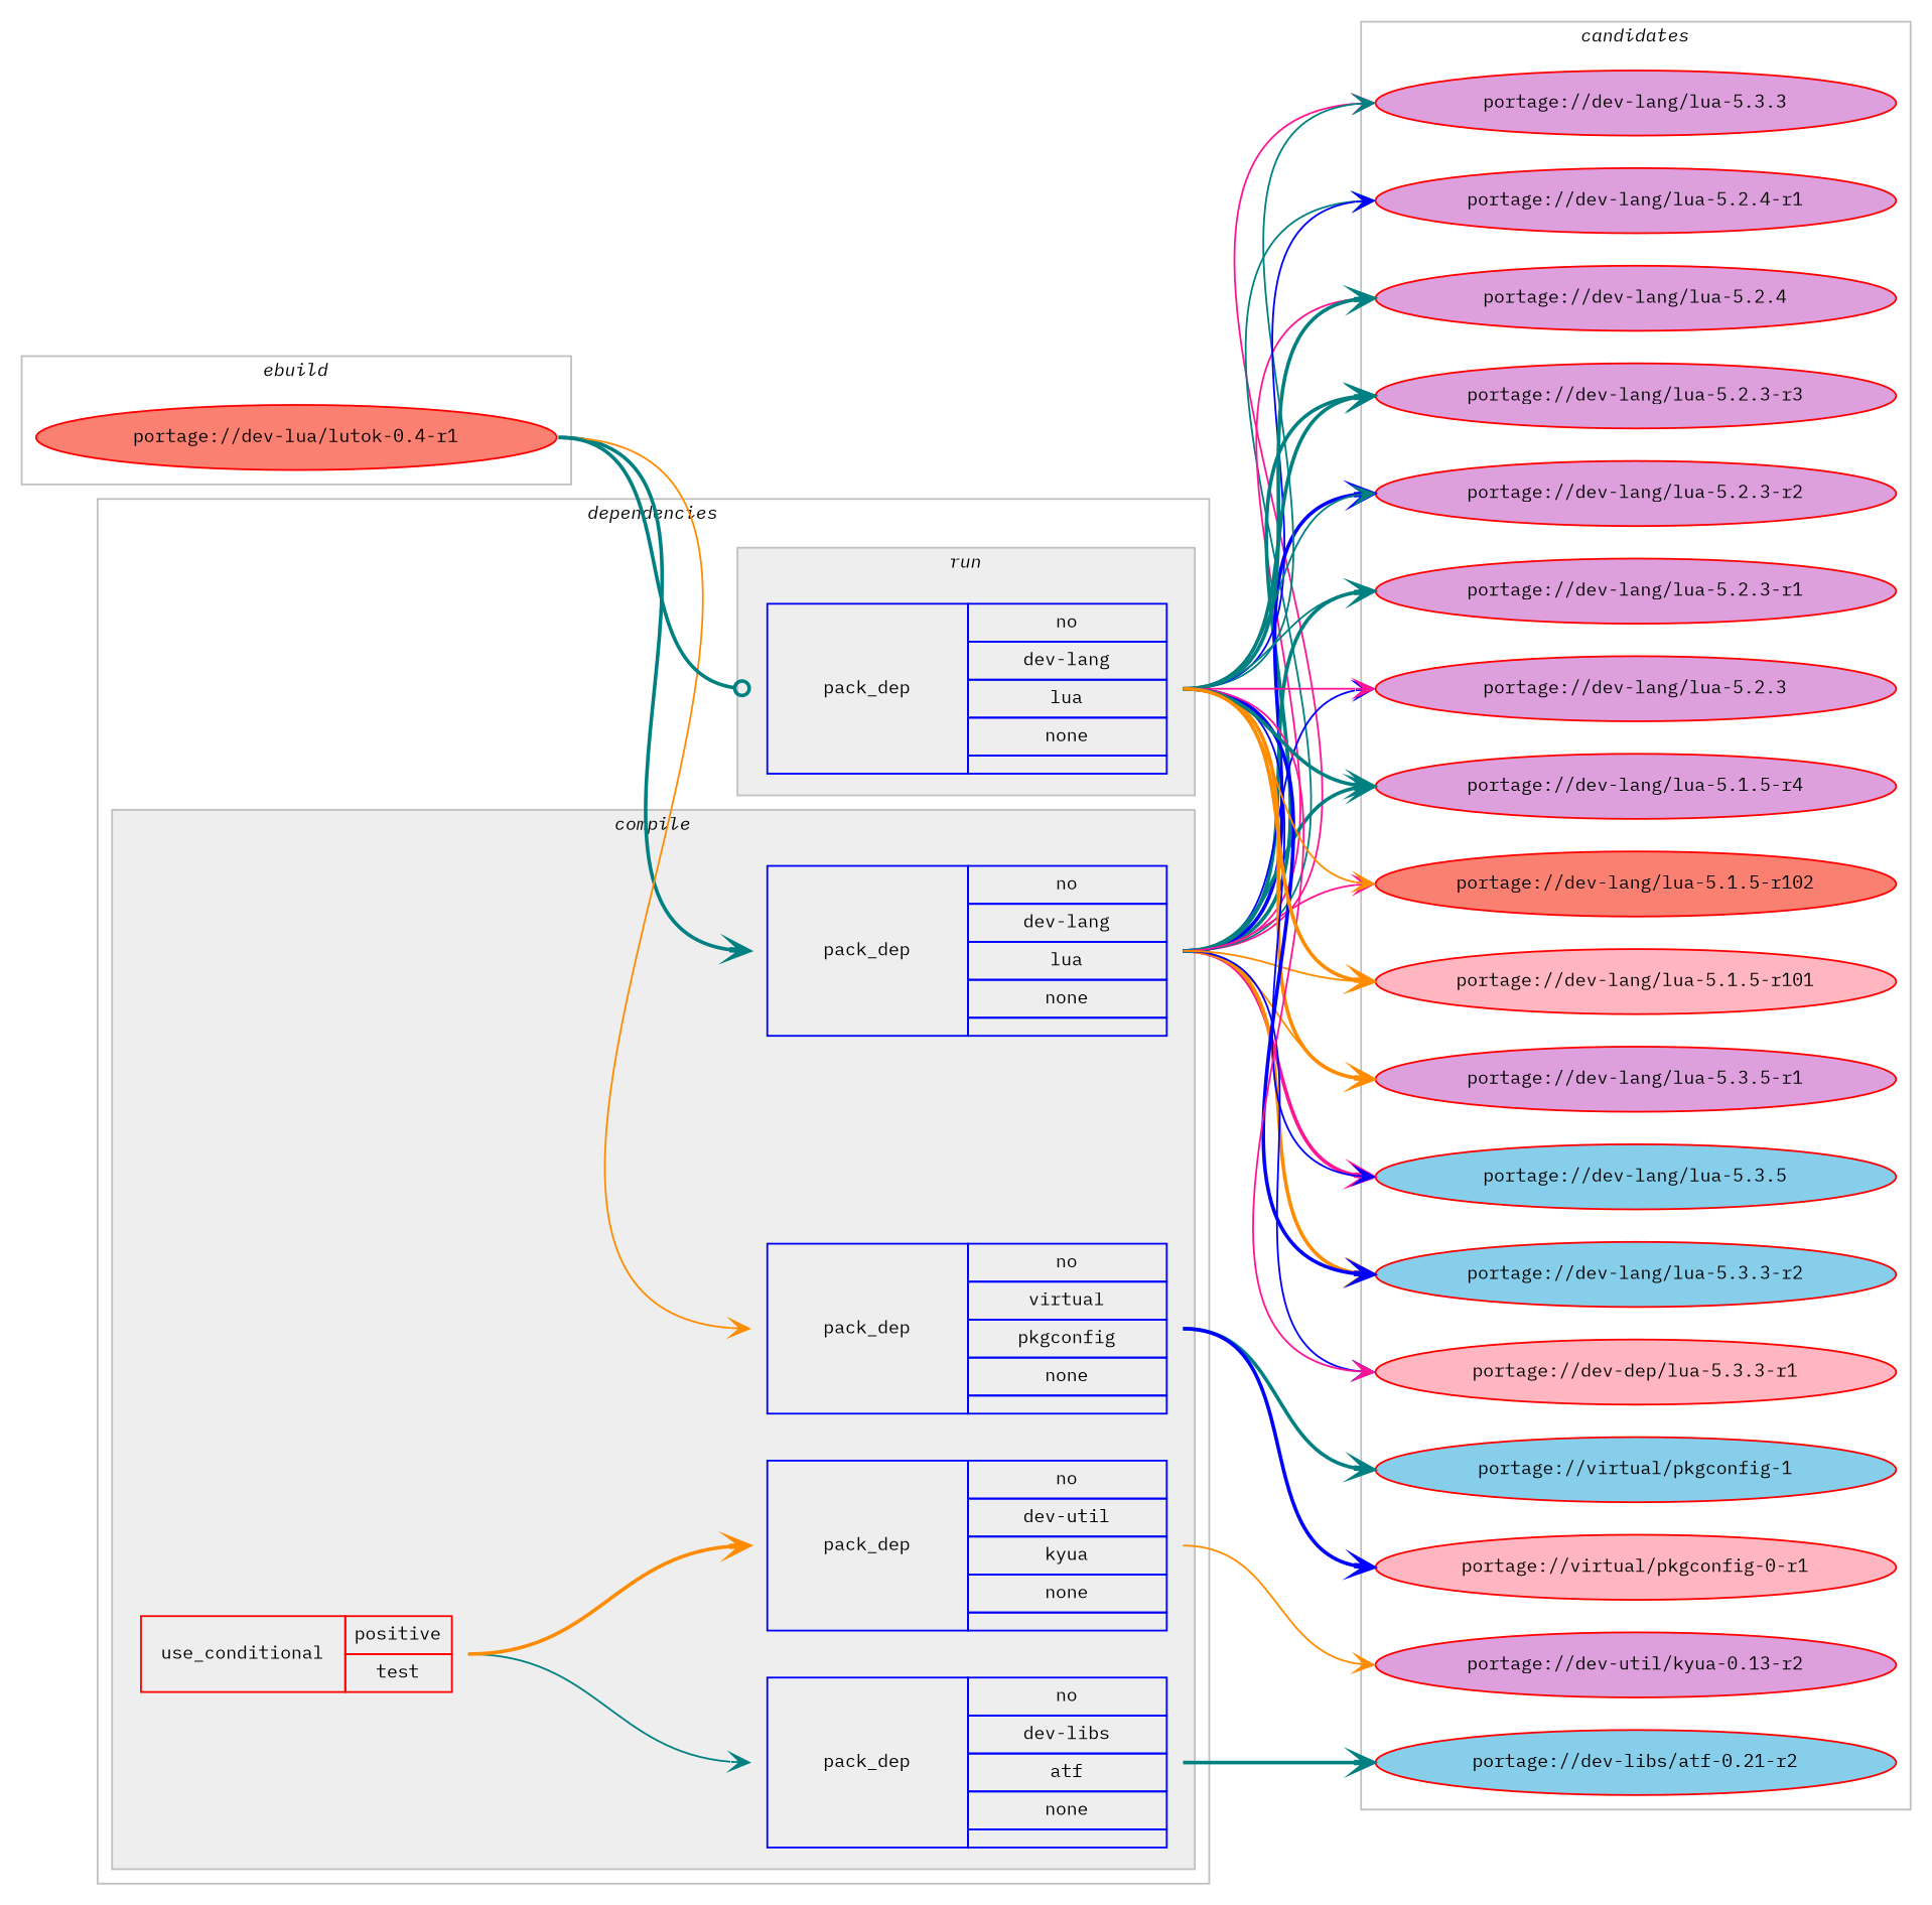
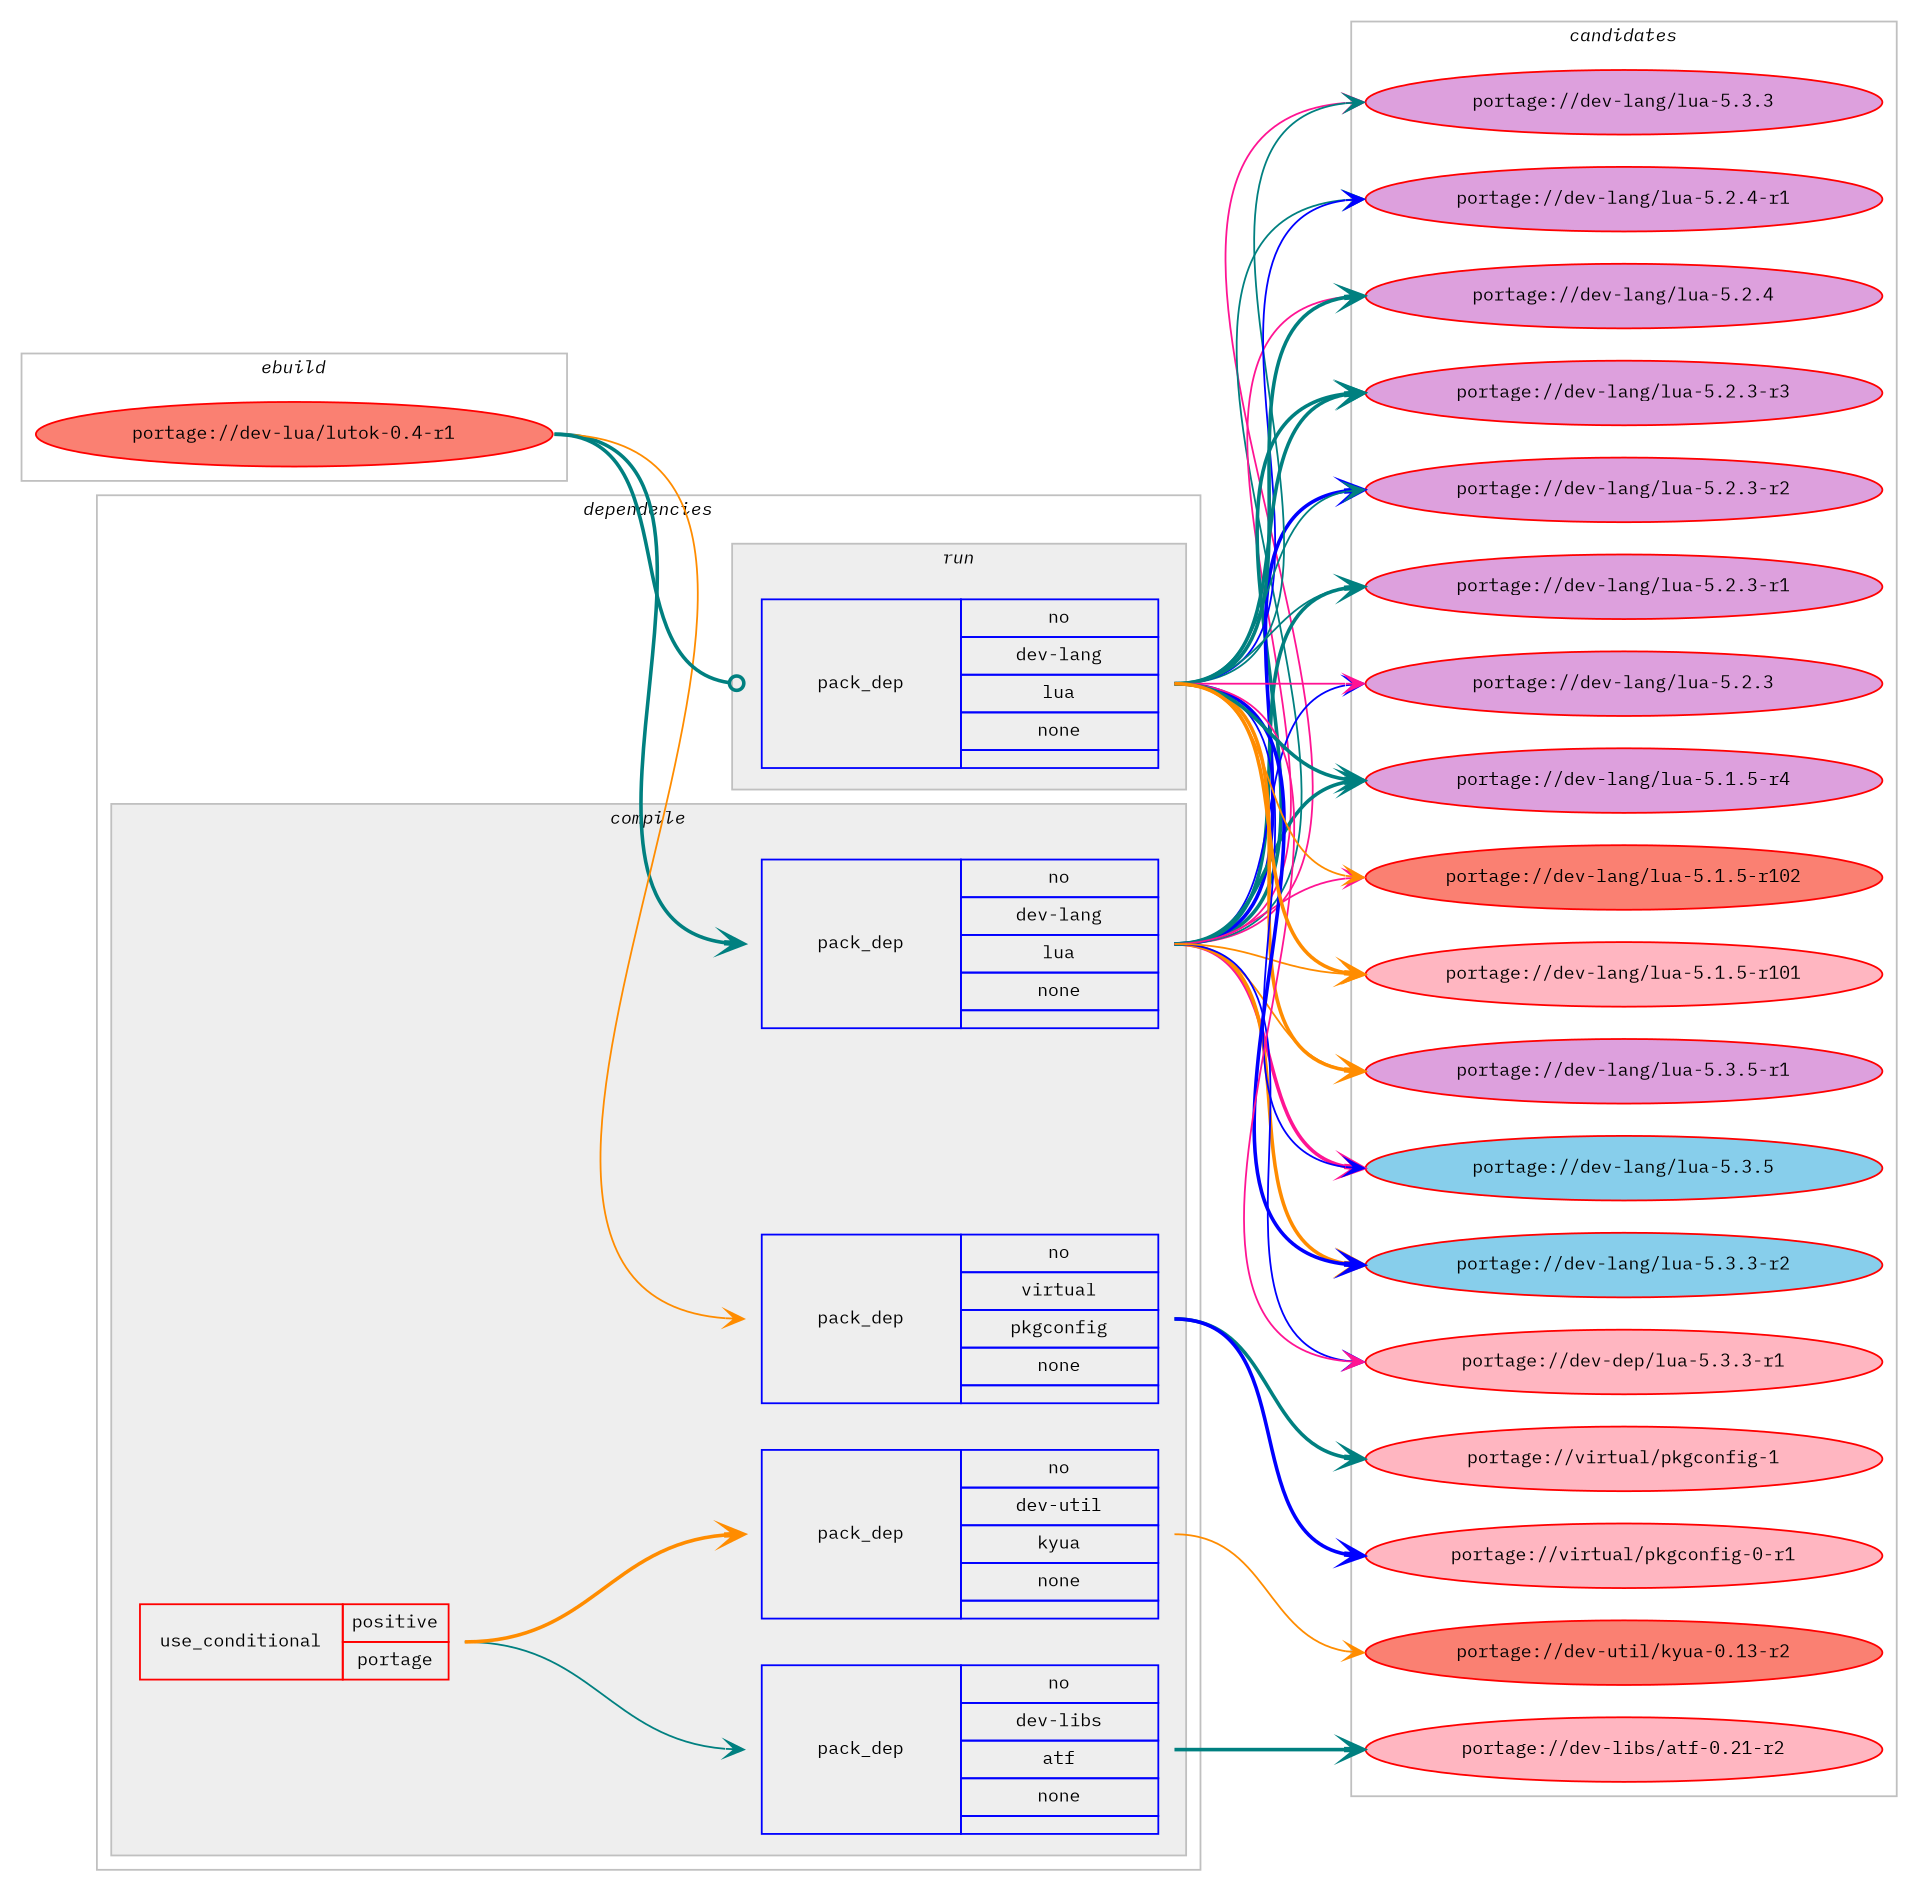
  digraph {
    compound=true
    concentrate=true
    fontname="IBM Plex Mono"
    fontsize=10
    newrank=true
    rankdir=LR
    ranksep=1.5
    node [color=red fillcolor=plum fontname="IBM Plex Mono" fontsize=10 style=filled]
    edge [arrowhead=vee color=teal fontname="IBM Plex Mono" headport=w style=solid tailport=e weight=100]
    n1 [fillcolor=salmon label="portage://dev-lua/lutok-0.4-r1" width=4]
    n2 [color=blue label=<<TABLE BORDER="0" CELLBORDER="1" CELLSPACING="0" CELLPADDING="4" WIDTH="220"><TR><TD ROWSPAN="6" CELLPADDING="30">pack_dep</TD></TR><TR><TD WIDTH="110">no</TD></TR><TR><TD>dev-libs</TD></TR><TR><TD>atf</TD></TR><TR><TD>none</TD></TR><TR><TD></TD></TR></TABLE>> shape=none fillcolor="" style=""]
    n3 [color=blue label=<<TABLE BORDER="0" CELLBORDER="1" CELLSPACING="0" CELLPADDING="4" WIDTH="220"><TR><TD ROWSPAN="6" CELLPADDING="30">pack_dep</TD></TR><TR><TD WIDTH="110">no</TD></TR><TR><TD>dev-util</TD></TR><TR><TD>kyua</TD></TR><TR><TD>none</TD></TR><TR><TD></TD></TR></TABLE>> shape=none fillcolor="" style=""]
-   n4 [label=<<TABLE BORDER="0" CELLBORDER="1" CELLSPACING="0" CELLPADDING="4"><TR><TD ROWSPAN="3" CELLPADDING="10">use_conditional</TD></TR><TR><TD>positive</TD></TR><TR><TD>test</TD></TR></TABLE>> shape=none fillcolor="" style=""]
+   n4 [label=<<TABLE BORDER="0" CELLBORDER="1" CELLSPACING="0" CELLPADDING="4"><TR><TD ROWSPAN="3" CELLPADDING="10">use_conditional</TD></TR><TR><TD>positive</TD></TR><TR><TD>portage</TD></TR></TABLE>> shape=none fillcolor="" style=""]
    n5 [color=blue label=<<TABLE BORDER="0" CELLBORDER="1" CELLSPACING="0" CELLPADDING="4" WIDTH="220"><TR><TD ROWSPAN="6" CELLPADDING="30">pack_dep</TD></TR><TR><TD WIDTH="110">no</TD></TR><TR><TD>dev-lang</TD></TR><TR><TD>lua</TD></TR><TR><TD>none</TD></TR><TR><TD></TD></TR></TABLE>> shape=none fillcolor="" style=""]
    n6 [color=blue label=<<TABLE BORDER="0" CELLBORDER="1" CELLSPACING="0" CELLPADDING="4" WIDTH="220"><TR><TD ROWSPAN="6" CELLPADDING="30">pack_dep</TD></TR><TR><TD WIDTH="110">no</TD></TR><TR><TD>virtual</TD></TR><TR><TD>pkgconfig</TD></TR><TR><TD>none</TD></TR><TR><TD></TD></TR></TABLE>> shape=none fillcolor="" style=""]
    n7 [color=blue label=<<TABLE BORDER="0" CELLBORDER="1" CELLSPACING="0" CELLPADDING="4" WIDTH="220"><TR><TD ROWSPAN="6" CELLPADDING="30">pack_dep</TD></TR><TR><TD WIDTH="110">no</TD></TR><TR><TD>dev-lang</TD></TR><TR><TD>lua</TD></TR><TR><TD>none</TD></TR><TR><TD></TD></TR></TABLE>> shape=none fillcolor="" style=""]
-   n8 [fillcolor=skyblue label="portage://dev-libs/atf-0.21-r2" width=4]
-   n9 [label="portage://dev-util/kyua-0.13-r2" width=4]
+   n8 [fillcolor=lightpink label="portage://dev-libs/atf-0.21-r2" width=4]
+   n9 [fillcolor=salmon label="portage://dev-util/kyua-0.13-r2" width=4]
    n10 [label="portage://dev-lang/lua-5.3.5-r1" width=4]
    n11 [fillcolor=skyblue label="portage://dev-lang/lua-5.3.5" width=4]
    n12 [fillcolor=skyblue label="portage://dev-lang/lua-5.3.3-r2" width=4]
    n13 [fillcolor=lightpink label="portage://dev-dep/lua-5.3.3-r1" width=4]
    n14 [label="portage://dev-lang/lua-5.3.3" width=4]
    n15 [label="portage://dev-lang/lua-5.2.4-r1" width=4]
    n16 [label="portage://dev-lang/lua-5.2.4" width=4]
    n17 [label="portage://dev-lang/lua-5.2.3-r3" width=4]
    n18 [label="portage://dev-lang/lua-5.2.3-r2" width=4]
    n19 [label="portage://dev-lang/lua-5.2.3-r1" width=4]
    n20 [label="portage://dev-lang/lua-5.2.3" width=4]
    n21 [label="portage://dev-lang/lua-5.1.5-r4" width=4]
    n22 [fillcolor=salmon label="portage://dev-lang/lua-5.1.5-r102" width=4]
    n23 [fillcolor=lightpink label="portage://dev-lang/lua-5.1.5-r101" width=4]
-   n24 [fillcolor=skyblue label="portage://virtual/pkgconfig-1" width=4]
+   n24 [fillcolor=lightpink label="portage://virtual/pkgconfig-1" width=4]
    n25 [fillcolor=lightpink label="portage://virtual/pkgconfig-0-r1" width=4]
    subgraph cluster_1 {
      color=gray
      label=<<i>ebuild</i>>
      n1
    }
    subgraph cluster_2 {
      color=gray
      label=<<i>dependencies</i>>
      subgraph cluster_3 {
        color=gray
        fillcolor="#eeeeee"
        label=<<i>compile</i>>
        style=filled
        subgraph sub_4 {
          color=gray
          fillcolor="#eeeeee"
          label=<<i>compile</i>>
          style=filled
          n4
          subgraph sub_5 {
            color=gray
            fillcolor="#eeeeee"
            label=<<i>compile</i>>
            style=filled
            n2
          }
          subgraph sub_6 {
            color=gray
            fillcolor="#eeeeee"
            label=<<i>compile</i>>
            style=filled
            n3
          }
        }
        subgraph sub_7 {
          color=gray
          fillcolor="#eeeeee"
          label=<<i>compile</i>>
          style=filled
          n5
        }
        subgraph sub_8 {
          color=gray
          fillcolor="#eeeeee"
          label=<<i>compile</i>>
          style=filled
          n6
        }
      }
      subgraph cluster_9 {
        color=gray
        fillcolor="#eeeeee"
        label=<<i>compile and run</i>>
        style=filled
      }
      subgraph cluster_10 {
        color=gray
        fillcolor="#eeeeee"
        label=<<i>run</i>>
        style=filled
        subgraph sub_11 {
          color=gray
          fillcolor="#eeeeee"
          label=<<i>run</i>>
          style=filled
          n7
        }
      }
    }
    subgraph cluster_12 {
      color=gray
      label=<<i>candidates</i>>
      rank=same
      subgraph sub_13 {
        color=black
        label=<<i>candidates</i>>
        nodesep=1
        rank=same
        n8
      }
      subgraph sub_14 {
        color=black
        label=<<i>candidates</i>>
        nodesep=1
        rank=same
        n9
      }
      subgraph sub_15 {
        color=black
        label=<<i>candidates</i>>
        nodesep=1
        rank=same
        n10
        n11
        n12
        n13
        n14
        n15
        n16
        n17
        n18
        n19
        n20
        n21
        n22
        n23
      }
      subgraph sub_16 {
        color=black
        label=<<i>candidates</i>>
        nodesep=1
        rank=same
        n24
        n25
      }
      subgraph sub_17 {
        color=black
        label=<<i>candidates</i>>
        nodesep=1
        rank=same
        n10
        n11
        n12
        n13
        n14
        n15
        n16
        n17
        n18
        n19
        n20
        n21
        n22
        n23
      }
    }
    n1 -> n5 [style=bold weight=20]
    n1 -> n6 [color=darkorange weight=20]
    n1 -> n7 [arrowhead=odot style=bold weight=20]
    n2 -> n8 [style=bold]
    n3 -> n9 [color=darkorange]
    n4 -> n2 [weight=20]
    n4 -> n3 [color=darkorange style=bold weight=20]
    n5 -> n10 [color=darkorange]
    n5 -> n11 [color=deeppink style=bold]
    n5 -> n12 [color=darkorange style=bold]
    n5 -> n13 [color=blue]
    n5 -> n14 [color=deeppink]
    n5 -> n15
    n5 -> n16 [color=deeppink]
    n5 -> n17 [style=bold]
    n5 -> n18 [color=blue style=bold]
    n5 -> n19 [style=bold]
    n5 -> n20 [color=blue]
    n5 -> n21 [style=bold]
    n5 -> n22 [color=deeppink]
    n5 -> n23 [color=darkorange]
    n6 -> n24 [style=bold]
    n6 -> n25 [color=blue style=bold]
    n7 -> n10 [color=darkorange style=bold]
    n7 -> n11 [color=blue]
    n7 -> n12 [color=blue style=bold]
    n7 -> n13 [color=deeppink]
    n7 -> n14
    n7 -> n15 [color=blue]
    n7 -> n16 [style=bold]
    n7 -> n17 [style=bold]
    n7 -> n18
    n7 -> n19
    n7 -> n20 [color=deeppink]
    n7 -> n21 [style=bold]
    n7 -> n22 [color=darkorange]
    n7 -> n23 [color=darkorange style=bold]
  }
